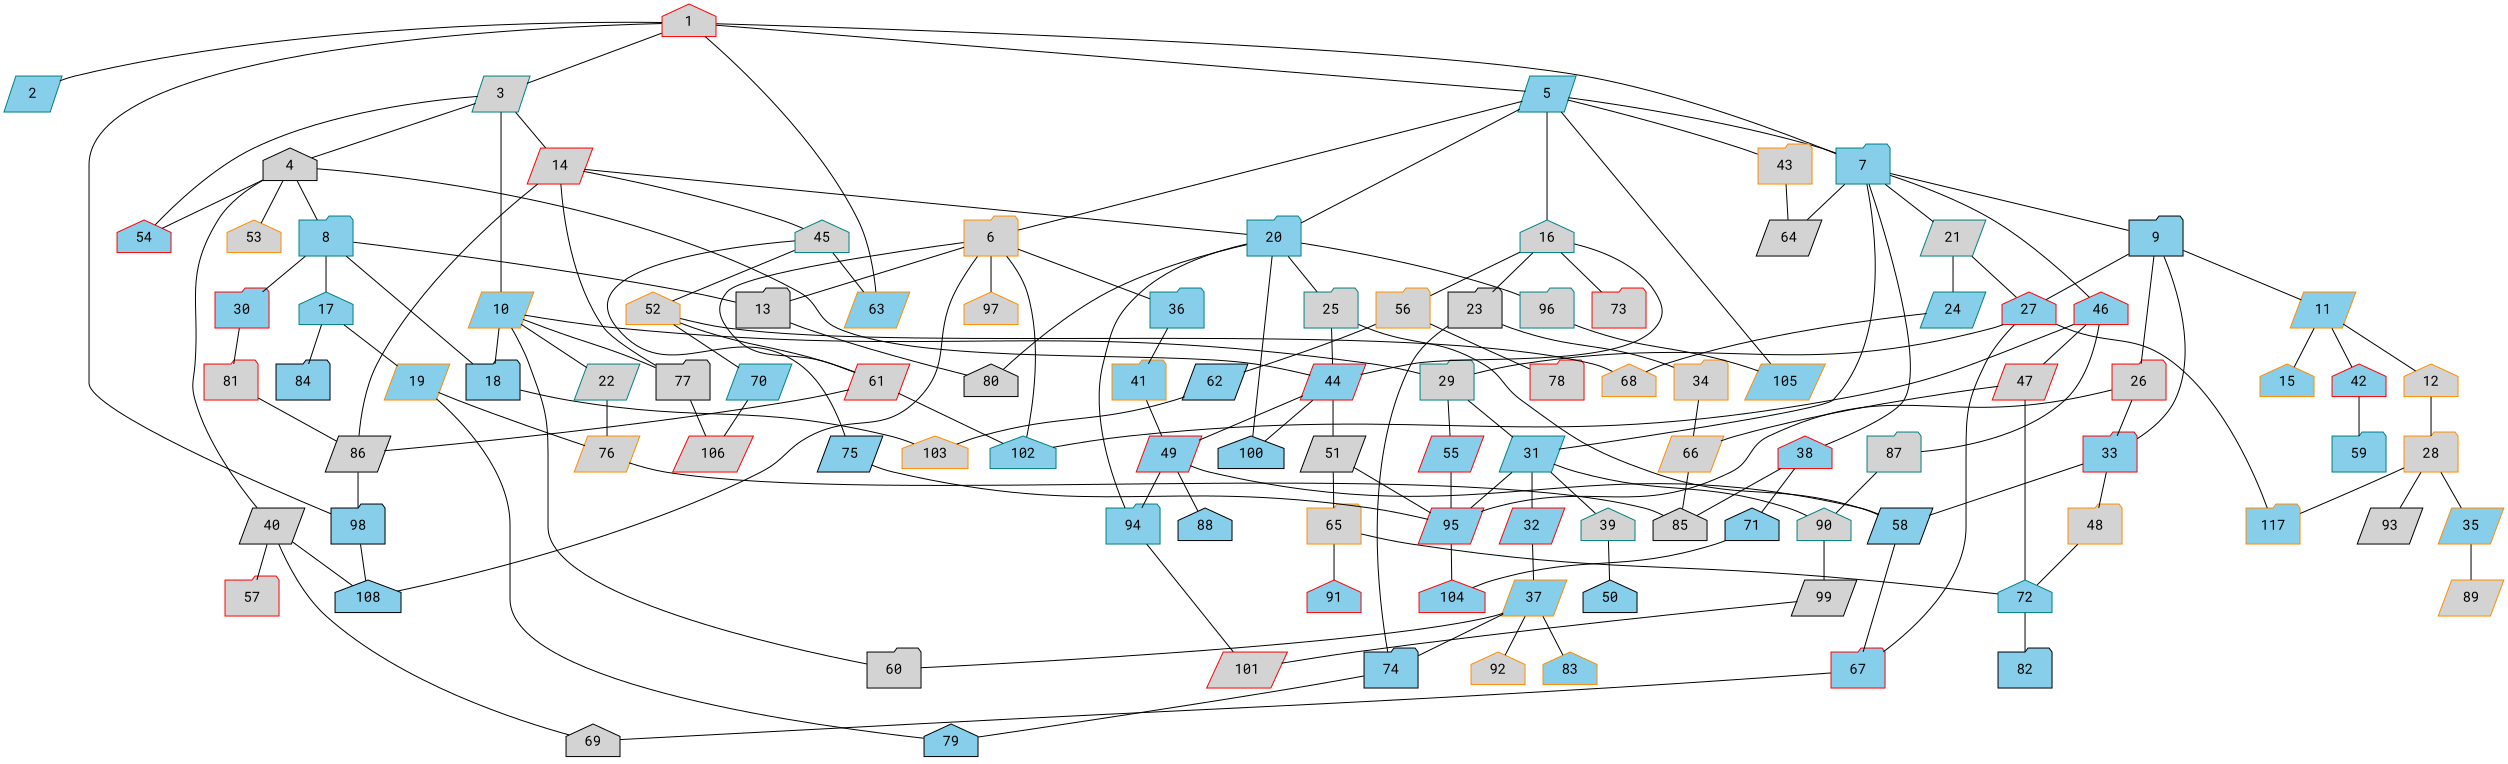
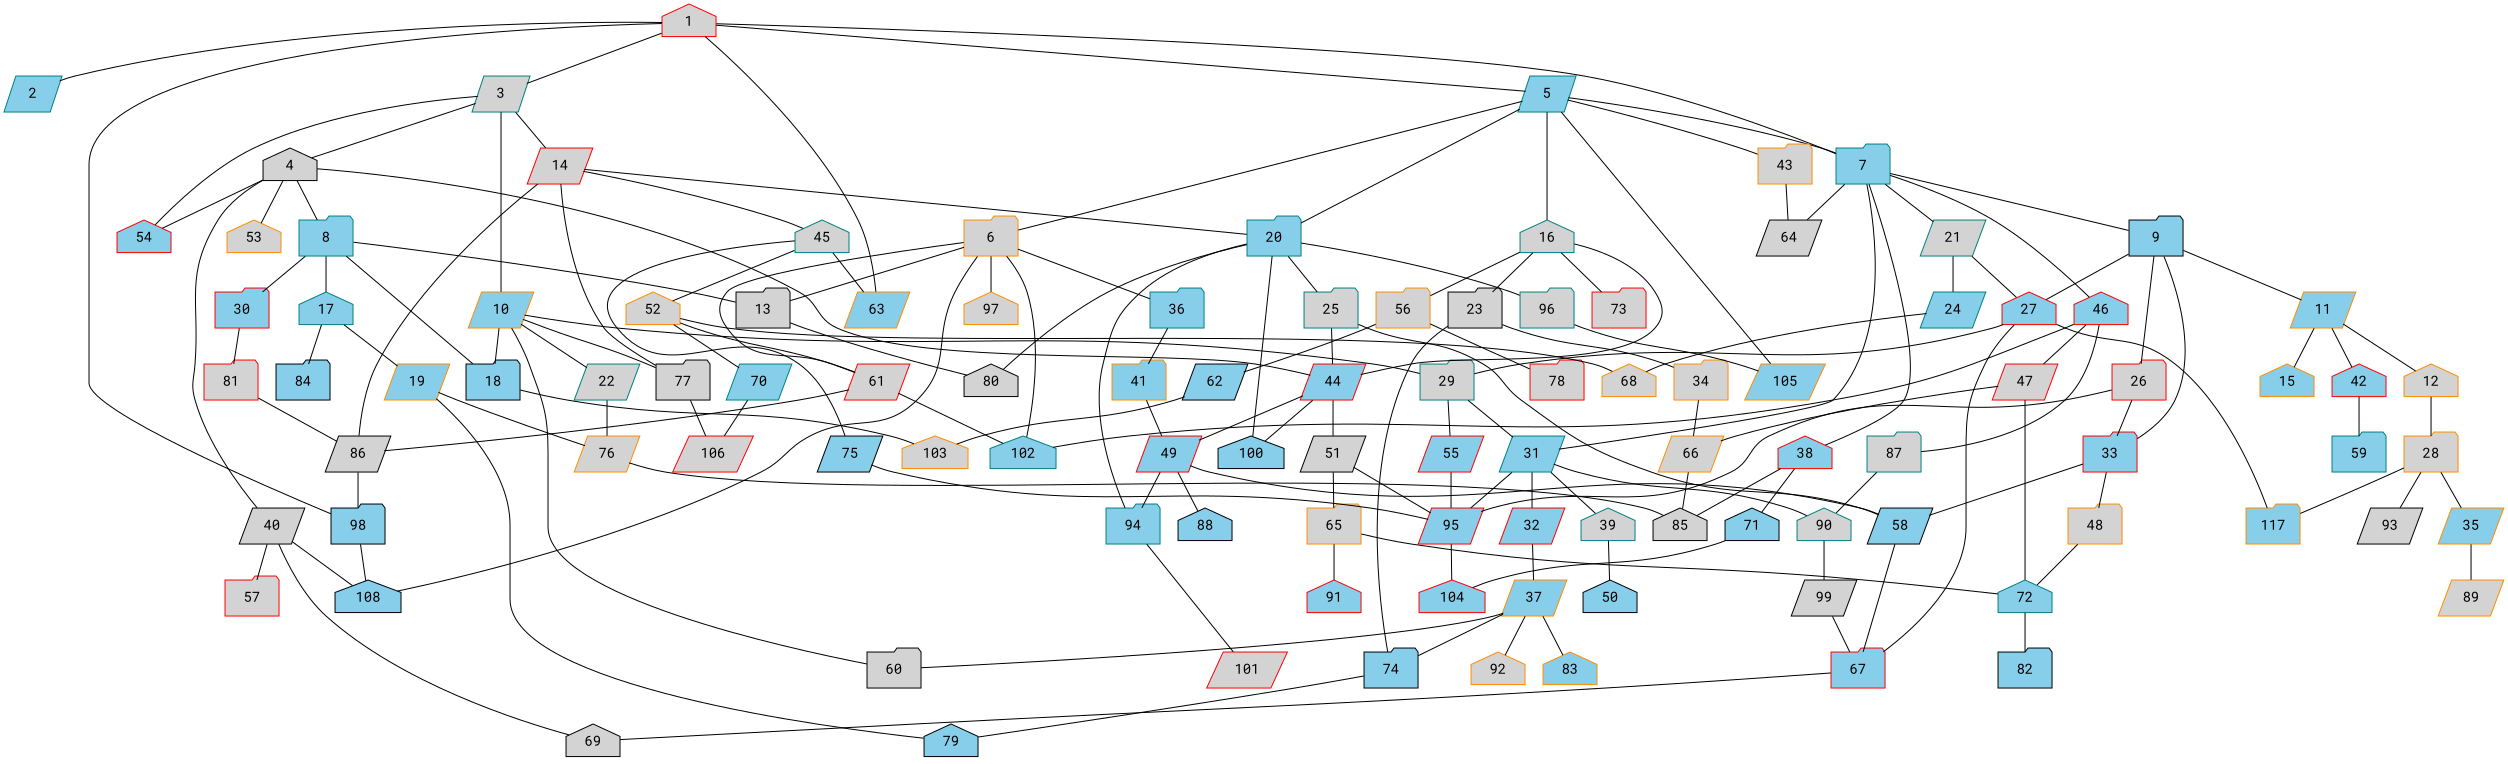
  graph {
    fontname="Roboto Mono"
    node [color=black fillcolor=skyblue fontname="Roboto Mono" shape=parallelogram style=filled]
    edge [fontname="Roboto Mono"]
    1 [color=red fillcolor=lightgrey shape=house]
    2 [color=teal]
    3 [color=teal fillcolor=lightgrey]
    5 [color=teal]
    7 [color=teal shape=folder]
    63 [color=darkorange]
    98 [shape=folder]
    4 [fillcolor=lightgrey shape=house]
    10 [color=darkorange]
    14 [color=red fillcolor=lightgrey]
    54 [color=red shape=house]
    6 [color=darkorange fillcolor=lightgrey shape=folder]
    16 [color=teal fillcolor=lightgrey shape=house]
    20 [color=teal shape=folder]
    43 [color=darkorange fillcolor=lightgrey shape=folder]
    105 [color=darkorange]
    9 [shape=folder]
    21 [color=teal fillcolor=lightgrey]
    31 [color=teal]
    38 [color=red shape=house]
    46 [color=red shape=house]
    64 [fillcolor=lightgrey]
    108 [shape=house]
    8 [color=teal shape=folder]
    44 [color=red]
    53 [color=darkorange fillcolor=lightgrey shape=house]
    40 [fillcolor=lightgrey]
    18 [shape=folder]
    22 [color=teal fillcolor=lightgrey]
    29 [color=teal fillcolor=lightgrey shape=folder]
    60 [fillcolor=lightgrey shape=folder]
    77 [fillcolor=lightgrey shape=folder]
    45 [color=teal fillcolor=lightgrey shape=house]
    86 [fillcolor=lightgrey]
    13 [fillcolor=lightgrey shape=folder]
    17 [color=teal shape=house]
    30 [color=red shape=folder]
    100 [shape=house]
    49 [color=red]
    51 [fillcolor=lightgrey]
    36 [color=teal shape=folder]
    61 [color=red fillcolor=lightgrey]
    97 [color=darkorange fillcolor=lightgrey shape=house]
    102 [color=teal shape=house]
    23 [fillcolor=lightgrey shape=folder]
    56 [color=darkorange fillcolor=lightgrey shape=folder]
    73 [color=red fillcolor=lightgrey shape=folder]
    80 [fillcolor=lightgrey shape=house]
    25 [color=teal fillcolor=lightgrey shape=folder]
    94 [color=teal shape=folder]
    96 [color=teal fillcolor=lightgrey shape=folder]
    41 [color=darkorange shape=folder]
    11 [color=darkorange]
    26 [color=red fillcolor=lightgrey shape=folder]
    27 [color=red shape=house]
    33 [color=red shape=folder]
    24 [color=teal]
    95 [color=red]
    32 [color=red]
    39 [color=teal fillcolor=lightgrey shape=house]
    90 [color=teal fillcolor=lightgrey shape=house]
    71 [shape=house]
    85 [fillcolor=lightgrey shape=house]
    47 [color=red fillcolor=lightgrey]
    87 [color=teal fillcolor=lightgrey shape=folder]
    19 [color=darkorange]
    84 [shape=folder]
    103 [color=darkorange fillcolor=lightgrey shape=house]
    81 [color=red fillcolor=lightgrey shape=folder]
    12 [color=darkorange fillcolor=lightgrey shape=house]
    15 [color=darkorange shape=house]
    42 [color=red shape=house]
    67 [color=red shape=folder]
    n74 [color=darkorange label=117 shape=folder]
    58
    48 [color=darkorange fillcolor=lightgrey shape=folder]
    76 [color=darkorange fillcolor=lightgrey]
    55 [color=red]
    106 [color=red fillcolor=lightgrey]
    28 [color=darkorange fillcolor=lightgrey shape=folder]
    59 [color=teal shape=folder]
    35 [color=darkorange]
    93 [fillcolor=lightgrey]
    57 [color=red fillcolor=lightgrey shape=folder]
    69 [fillcolor=lightgrey shape=house]
    52 [color=darkorange fillcolor=lightgrey shape=house]
    75
    34 [color=darkorange fillcolor=lightgrey shape=folder]
    74 [shape=folder]
    62
    78 [color=red fillcolor=lightgrey shape=folder]
    79 [shape=house]
    101 [color=red fillcolor=lightgrey]
    68 [color=darkorange fillcolor=lightgrey shape=house]
    66 [color=darkorange fillcolor=lightgrey]
    104 [color=red shape=house]
    89 [color=darkorange fillcolor=lightgrey]
    37 [color=darkorange]
    50 [shape=house]
    99 [fillcolor=lightgrey]
    83 [color=darkorange shape=house]
    92 [color=darkorange fillcolor=lightgrey shape=house]
    72 [color=teal shape=house]
    88 [shape=house]
    65 [color=darkorange fillcolor=lightgrey shape=folder]
    70 [color=teal]
    82 [shape=folder]
    91 [color=red shape=house]
    1 -- 2
    1 -- 3
    1 -- 5
    1 -- 7
    1 -- 63
    1 -- 98
    3 -- 4
    3 -- 10
    3 -- 14
    3 -- 54
    5 -- 7
    5 -- 6
    5 -- 16
    5 -- 20
    5 -- 43
    5 -- 105
    7 -- 9
    7 -- 21
    7 -- 31
    7 -- 38
    7 -- 46
    7 -- 64
    98 -- 108
    4 -- 54
    4 -- 8
    4 -- 44
    4 -- 53
    4 -- 40
    10 -- 18
    10 -- 22
    10 -- 29
    10 -- 60
    10 -- 77
    14 -- 20
    14 -- 77
    14 -- 45
    14 -- 86
    6 -- 108
    6 -- 13
    6 -- 36
    6 -- 61
    6 -- 97
    6 -- 102
    16 -- 44
    16 -- 23
    16 -- 56
    16 -- 73
    20 -- 100
    20 -- 80
    20 -- 25
    20 -- 94
    20 -- 96
    43 -- 64
    9 -- 11
    9 -- 26
    9 -- 27
    9 -- 33
    21 -- 27
    21 -- 24
    31 -- 95
    31 -- 32
    31 -- 39
    31 -- 90
    38 -- 71
    38 -- 85
    46 -- 102
    46 -- 47
    46 -- 87
    8 -- 18
    8 -- 13
    8 -- 17
    8 -- 30
    44 -- 100
    44 -- 49
    44 -- 51
    40 -- 108
    40 -- 57
    40 -- 69
    18 -- 103
    22 -- 76
    29 -- 31
    29 -- 55
    77 -- 106
    45 -- 63
    45 -- 52
    45 -- 75
    86 -- 98
    13 -- 80
    17 -- 19
    17 -- 84
    30 -- 81
    49 -- 94
    49 -- 58
    49 -- 88
    51 -- 95
    51 -- 65
    36 -- 41
    61 -- 86
    61 -- 102
    23 -- 34
    23 -- 74
    56 -- 62
    56 -- 78
    25 -- 44
    25 -- 58
    94 -- 101
    96 -- 105
    41 -- 49
    11 -- 12
    11 -- 15
    11 -- 42
    26 -- 33
    26 -- 95
    27 -- 29
    27 -- 67
    27 -- n74
    33 -- 58
    33 -- 48
    24 -- 68
    95 -- 104
    32 -- 37
    39 -- 50
    90 -- 99
    71 -- 104
    47 -- 66
    47 -- 72
    87 -- 90
    19 -- 76
    19 -- 79
    81 -- 86
    12 -- 28
    42 -- 59
    67 -- 69
    58 -- 67
    48 -- 72
    76 -- 85
    55 -- 95
    28 -- n74
    28 -- 35
    28 -- 93
    35 -- 89
    52 -- 61
    52 -- 68
    52 -- 70
    75 -- 95
    34 -- 66
    74 -- 79
    62 -- 103
    66 -- 85
    37 -- 60
    37 -- 74
    37 -- 83
    37 -- 92
-   99 -- 101
+   99 -- 67
    72 -- 82
    65 -- 72
    65 -- 91
    70 -- 106
  }
